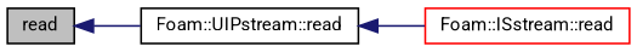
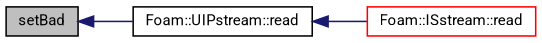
  digraph {
    fontname=Roboto
    rankdir=LR
    node [color=black fontname=Roboto fontsize=10 shape=record]
    edge [color=midnightblue dir=back fontname=Roboto fontsize=10 labelfontname=FreeSans labelfontsize=10 style=solid]
-   n1 [fillcolor=grey75 fontcolor=black height=0.2 label=read style=filled width=0.4]
+   n1 [fillcolor=grey75 fontcolor=black height=0.2 label=setBad style=filled width=0.4]
    n2 [height=0.2 label="Foam::UIPstream::read" width=0.4]
    n3 [color=red height=0.2 label="Foam::ISstream::read" width=0.4]
    n1 -> n2
    n2 -> n3
  }
